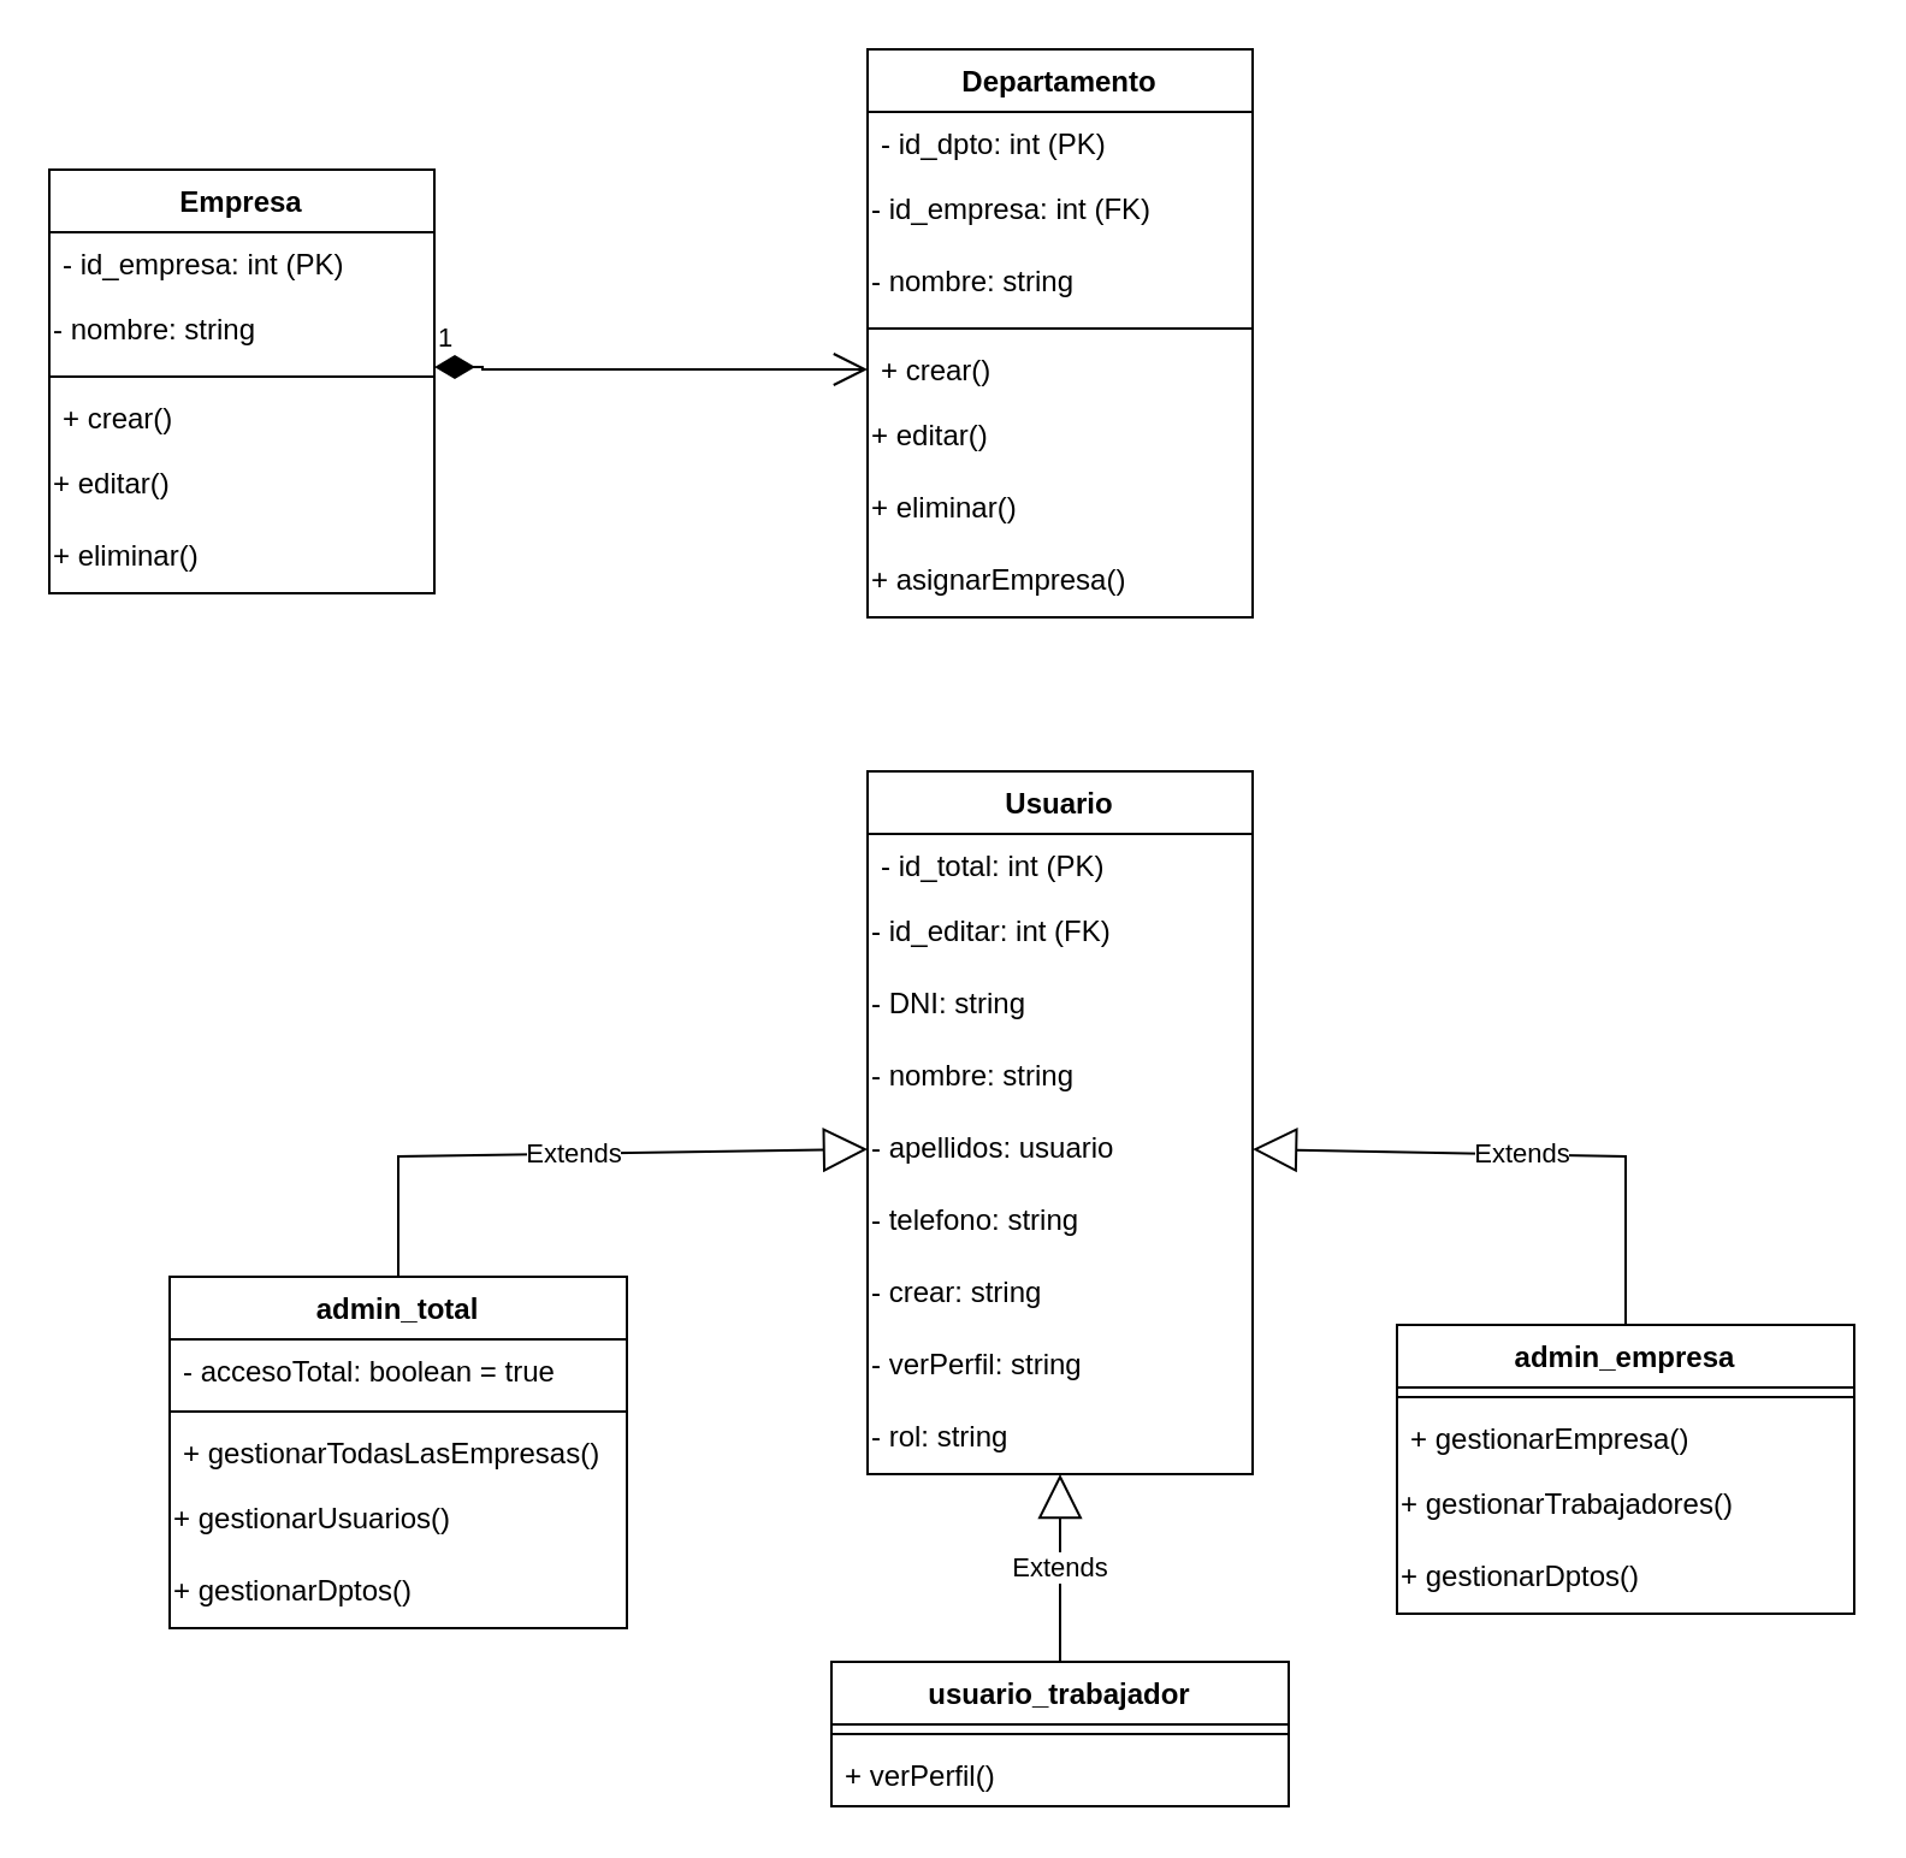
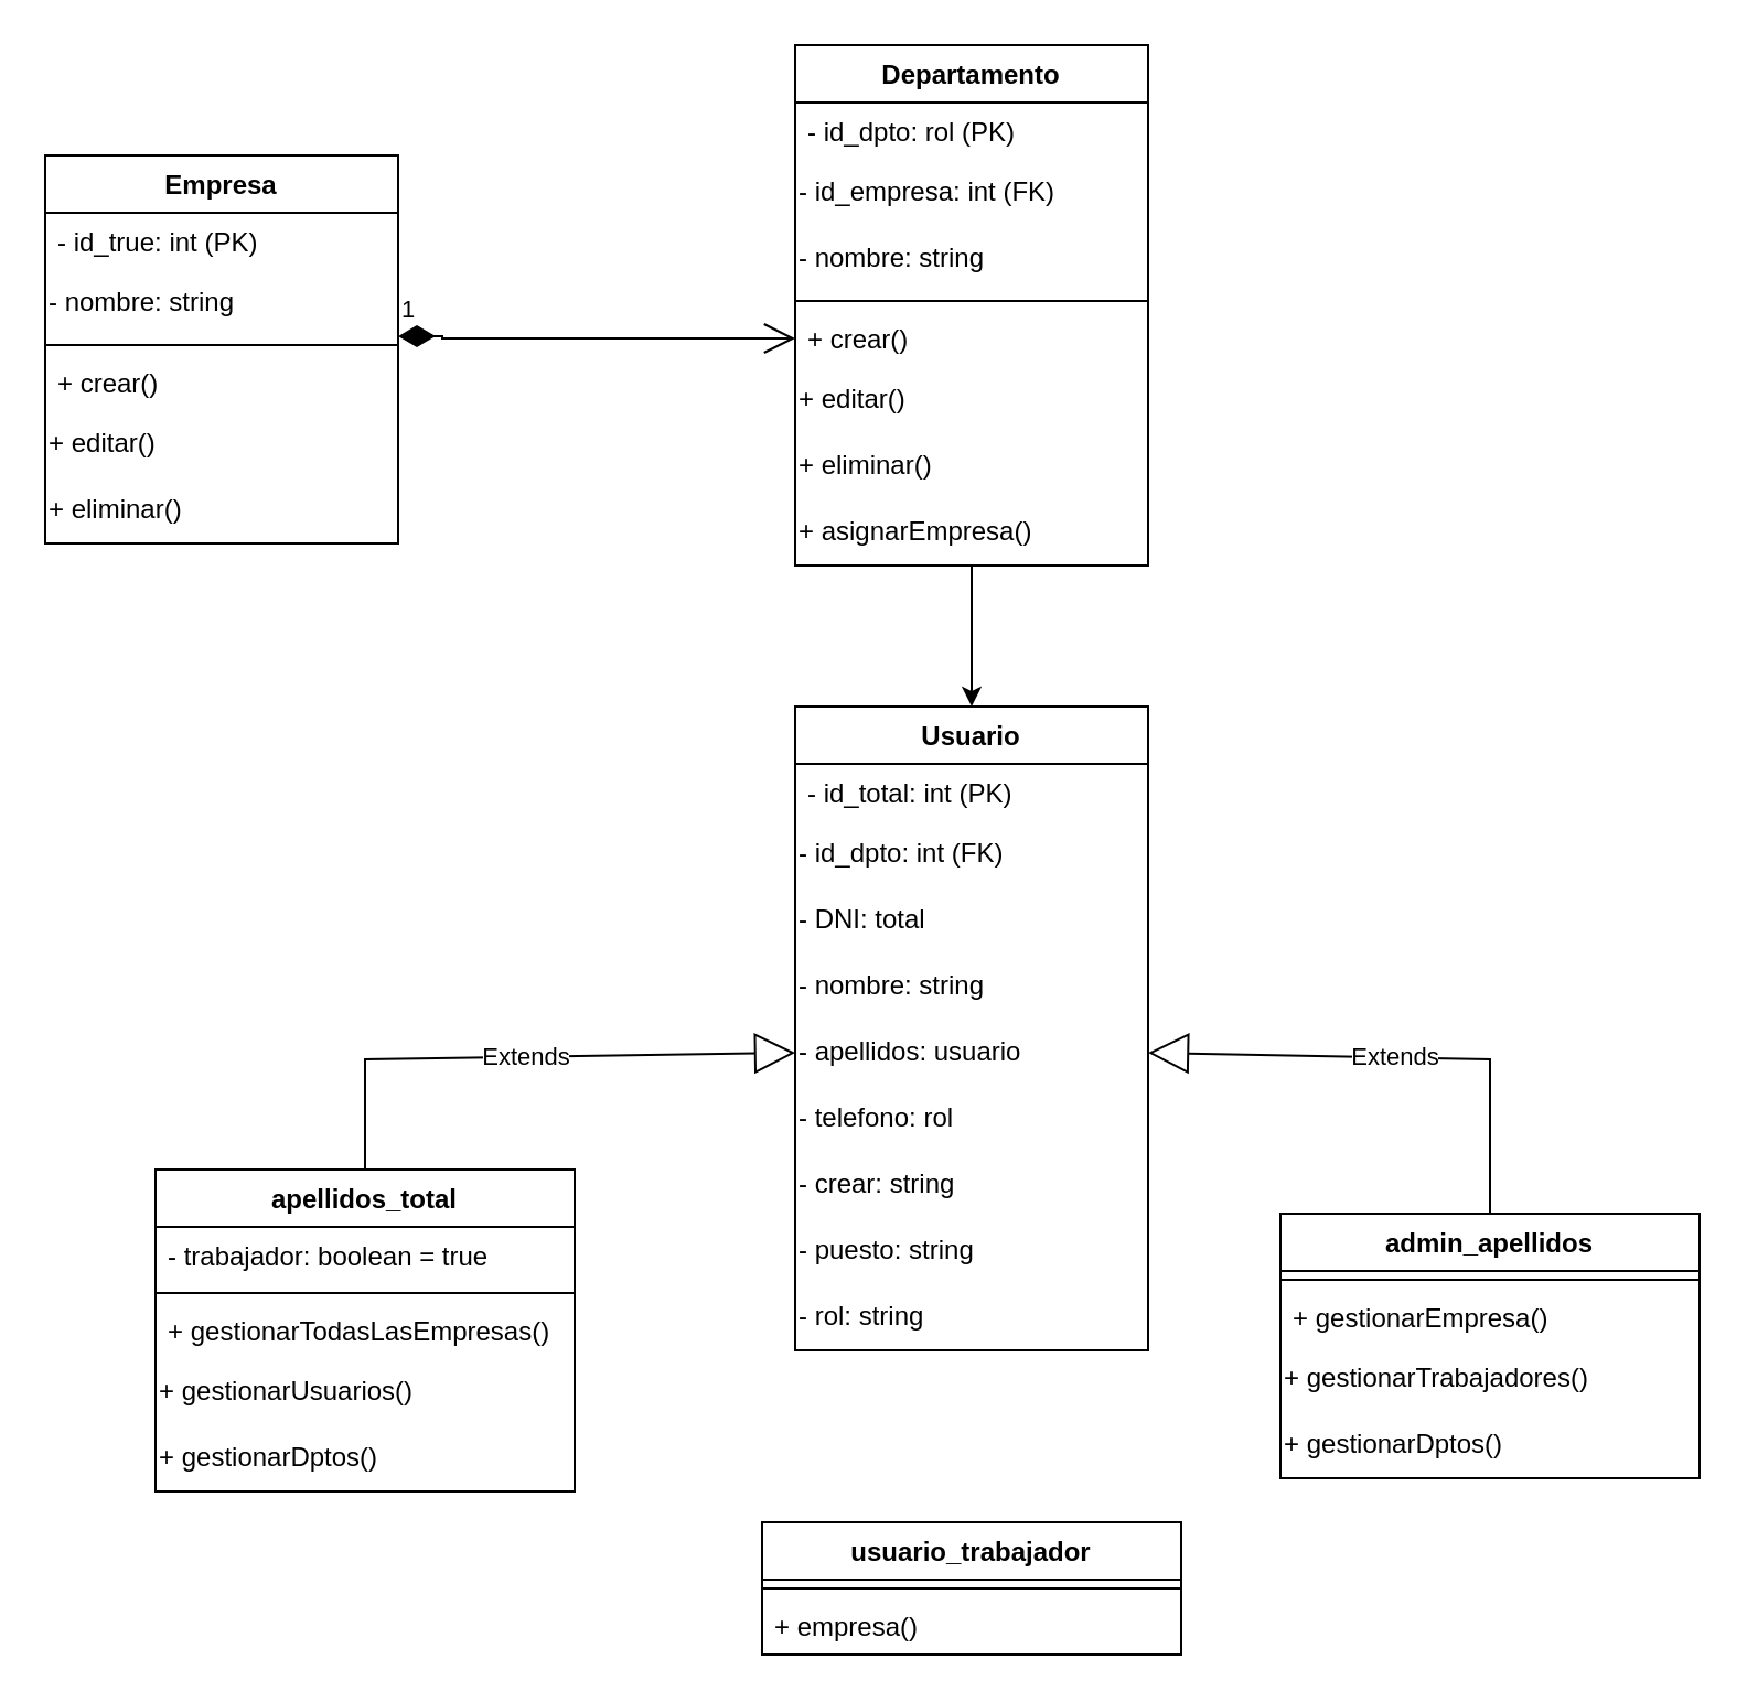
  <mxCell id="0" />
  <mxCell id="1" parent="0" />
  <mxCell id="2" value="Empresa" style="swimlane;fontStyle=1;align=center;verticalAlign=top;childLayout=stackLayout;horizontal=1;startSize=26;horizontalStack=0;resizeParent=1;resizeParentMax=0;resizeLast=0;collapsible=1;marginBottom=0;whiteSpace=wrap;html=1;" vertex="1" parent="1"><mxGeometry x="20" y="70" width="160" height="176" as="geometry" /></mxCell>
- <mxCell id="3" value="- id_empresa: int (PK)" style="text;strokeColor=none;fillColor=none;align=left;verticalAlign=top;spacingLeft=4;spacingRight=4;overflow=hidden;rotatable=0;points=[[0,0.5],[1,0.5]];portConstraint=eastwest;whiteSpace=wrap;html=1;" vertex="1" parent="2"><mxGeometry y="26" width="160" height="26" as="geometry" /></mxCell>
+ <mxCell id="3" value="- id_true: int (PK)" style="text;strokeColor=none;fillColor=none;align=left;verticalAlign=top;spacingLeft=4;spacingRight=4;overflow=hidden;rotatable=0;points=[[0,0.5],[1,0.5]];portConstraint=eastwest;whiteSpace=wrap;html=1;" vertex="1" parent="2"><mxGeometry y="26" width="160" height="26" as="geometry" /></mxCell>
  <mxCell id="4" value="- nombre: string" style="text;html=1;align=left;verticalAlign=middle;whiteSpace=wrap;rounded=0;" vertex="1" parent="2"><mxGeometry y="52" width="160" height="30" as="geometry" /></mxCell>
  <mxCell id="5" value="" style="line;strokeWidth=1;fillColor=none;align=left;verticalAlign=middle;spacingTop=-1;spacingLeft=3;spacingRight=3;rotatable=0;labelPosition=right;points=[];portConstraint=eastwest;strokeColor=inherit;" vertex="1" parent="2"><mxGeometry y="82" width="160" height="8" as="geometry" /></mxCell>
  <mxCell id="6" value="+ crear()" style="text;strokeColor=none;fillColor=none;align=left;verticalAlign=top;spacingLeft=4;spacingRight=4;overflow=hidden;rotatable=0;points=[[0,0.5],[1,0.5]];portConstraint=eastwest;whiteSpace=wrap;html=1;" vertex="1" parent="2"><mxGeometry y="90" width="160" height="26" as="geometry" /></mxCell>
  <mxCell id="7" value="+ editar()" style="text;html=1;align=left;verticalAlign=middle;whiteSpace=wrap;rounded=0;" vertex="1" parent="2"><mxGeometry y="116" width="160" height="30" as="geometry" /></mxCell>
  <mxCell id="8" value="+ eliminar()" style="text;html=1;align=left;verticalAlign=middle;whiteSpace=wrap;rounded=0;" vertex="1" parent="2"><mxGeometry y="146" width="160" height="30" as="geometry" /></mxCell>
+ <mxCell id="9" style="edgeStyle=orthogonalEdgeStyle;rounded=0;orthogonalLoop=1;jettySize=auto;html=1;entryX=0.5;entryY=0;entryDx=0;entryDy=0;" edge="1" parent="1" source="10" target="19"><mxGeometry relative="1" as="geometry" /></mxCell>
  <mxCell id="10" value="Departamento" style="swimlane;fontStyle=1;align=center;verticalAlign=top;childLayout=stackLayout;horizontal=1;startSize=26;horizontalStack=0;resizeParent=1;resizeParentMax=0;resizeLast=0;collapsible=1;marginBottom=0;whiteSpace=wrap;html=1;" vertex="1" parent="1"><mxGeometry x="360" y="20" width="160" height="236" as="geometry" /></mxCell>
- <mxCell id="11" value="- id_dpto: int (PK)" style="text;strokeColor=none;fillColor=none;align=left;verticalAlign=top;spacingLeft=4;spacingRight=4;overflow=hidden;rotatable=0;points=[[0,0.5],[1,0.5]];portConstraint=eastwest;whiteSpace=wrap;html=1;" vertex="1" parent="10"><mxGeometry y="26" width="160" height="26" as="geometry" /></mxCell>
+ <mxCell id="11" value="- id_dpto: rol (PK)" style="text;strokeColor=none;fillColor=none;align=left;verticalAlign=top;spacingLeft=4;spacingRight=4;overflow=hidden;rotatable=0;points=[[0,0.5],[1,0.5]];portConstraint=eastwest;whiteSpace=wrap;html=1;" vertex="1" parent="10"><mxGeometry y="26" width="160" height="26" as="geometry" /></mxCell>
  <mxCell id="12" value="- id_empresa: int (FK)" style="text;html=1;align=left;verticalAlign=middle;whiteSpace=wrap;rounded=0;" vertex="1" parent="10"><mxGeometry y="52" width="160" height="30" as="geometry" /></mxCell>
  <mxCell id="13" value="- nombre: string" style="text;html=1;align=left;verticalAlign=middle;whiteSpace=wrap;rounded=0;" vertex="1" parent="10"><mxGeometry y="82" width="160" height="30" as="geometry" /></mxCell>
  <mxCell id="14" value="" style="line;strokeWidth=1;fillColor=none;align=left;verticalAlign=middle;spacingTop=-1;spacingLeft=3;spacingRight=3;rotatable=0;labelPosition=right;points=[];portConstraint=eastwest;strokeColor=inherit;" vertex="1" parent="10"><mxGeometry y="112" width="160" height="8" as="geometry" /></mxCell>
  <mxCell id="15" value="+ crear()" style="text;strokeColor=none;fillColor=none;align=left;verticalAlign=top;spacingLeft=4;spacingRight=4;overflow=hidden;rotatable=0;points=[[0,0.5],[1,0.5]];portConstraint=eastwest;whiteSpace=wrap;html=1;" vertex="1" parent="10"><mxGeometry y="120" width="160" height="26" as="geometry" /></mxCell>
  <mxCell id="16" value="+ editar()" style="text;html=1;align=left;verticalAlign=middle;whiteSpace=wrap;rounded=0;" vertex="1" parent="10"><mxGeometry y="146" width="160" height="30" as="geometry" /></mxCell>
  <mxCell id="17" value="+ eliminar()" style="text;html=1;align=left;verticalAlign=middle;whiteSpace=wrap;rounded=0;" vertex="1" parent="10"><mxGeometry y="176" width="160" height="30" as="geometry" /></mxCell>
  <mxCell id="18" value="+ asignarEmpresa()" style="text;html=1;align=left;verticalAlign=middle;whiteSpace=wrap;rounded=0;" vertex="1" parent="10"><mxGeometry y="206" width="160" height="30" as="geometry" /></mxCell>
  <mxCell id="19" value="Usuario" style="swimlane;fontStyle=1;align=center;verticalAlign=top;childLayout=stackLayout;horizontal=1;startSize=26;horizontalStack=0;resizeParent=1;resizeParentMax=0;resizeLast=0;collapsible=1;marginBottom=0;whiteSpace=wrap;html=1;" vertex="1" parent="1"><mxGeometry x="360" y="320" width="160" height="292" as="geometry" /></mxCell>
  <mxCell id="20" value="- id_total: int (PK)" style="text;strokeColor=none;fillColor=none;align=left;verticalAlign=top;spacingLeft=4;spacingRight=4;overflow=hidden;rotatable=0;points=[[0,0.5],[1,0.5]];portConstraint=eastwest;whiteSpace=wrap;html=1;" vertex="1" parent="19"><mxGeometry y="26" width="160" height="26" as="geometry" /></mxCell>
- <mxCell id="21" value="- id_editar: int (FK)" style="text;html=1;align=left;verticalAlign=middle;whiteSpace=wrap;rounded=0;" vertex="1" parent="19"><mxGeometry y="52" width="160" height="30" as="geometry" /></mxCell>
- <mxCell id="22" value="- DNI: string" style="text;html=1;align=left;verticalAlign=middle;whiteSpace=wrap;rounded=0;" vertex="1" parent="19"><mxGeometry y="82" width="160" height="30" as="geometry" /></mxCell>
+ <mxCell id="21" value="- id_dpto: int (FK)" style="text;html=1;align=left;verticalAlign=middle;whiteSpace=wrap;rounded=0;" vertex="1" parent="19"><mxGeometry y="52" width="160" height="30" as="geometry" /></mxCell>
+ <mxCell id="22" value="- DNI: total" style="text;html=1;align=left;verticalAlign=middle;whiteSpace=wrap;rounded=0;" vertex="1" parent="19"><mxGeometry y="82" width="160" height="30" as="geometry" /></mxCell>
  <mxCell id="23" value="- nombre: string" style="text;html=1;align=left;verticalAlign=middle;whiteSpace=wrap;rounded=0;" vertex="1" parent="19"><mxGeometry y="112" width="160" height="30" as="geometry" /></mxCell>
  <mxCell id="24" value="- apellidos: usuario" style="text;html=1;align=left;verticalAlign=middle;whiteSpace=wrap;rounded=0;" vertex="1" parent="19"><mxGeometry y="142" width="160" height="30" as="geometry" /></mxCell>
- <mxCell id="25" value="- telefono: string" style="text;html=1;align=left;verticalAlign=middle;whiteSpace=wrap;rounded=0;" vertex="1" parent="19"><mxGeometry y="172" width="160" height="30" as="geometry" /></mxCell>
+ <mxCell id="25" value="- telefono: rol" style="text;html=1;align=left;verticalAlign=middle;whiteSpace=wrap;rounded=0;" vertex="1" parent="19"><mxGeometry y="172" width="160" height="30" as="geometry" /></mxCell>
  <mxCell id="26" value="- crear: string" style="text;html=1;align=left;verticalAlign=middle;whiteSpace=wrap;rounded=0;" vertex="1" parent="19"><mxGeometry y="202" width="160" height="30" as="geometry" /></mxCell>
- <mxCell id="27" value="- verPerfil: string" style="text;html=1;align=left;verticalAlign=middle;whiteSpace=wrap;rounded=0;" vertex="1" parent="19"><mxGeometry y="232" width="160" height="30" as="geometry" /></mxCell>
+ <mxCell id="27" value="- puesto: string" style="text;html=1;align=left;verticalAlign=middle;whiteSpace=wrap;rounded=0;" vertex="1" parent="19"><mxGeometry y="232" width="160" height="30" as="geometry" /></mxCell>
  <mxCell id="28" value="- rol: string" style="text;html=1;align=left;verticalAlign=middle;whiteSpace=wrap;rounded=0;" vertex="1" parent="19"><mxGeometry y="262" width="160" height="30" as="geometry" /></mxCell>
- <mxCell id="29" value="admin_total" style="swimlane;fontStyle=1;align=center;verticalAlign=top;childLayout=stackLayout;horizontal=1;startSize=26;horizontalStack=0;resizeParent=1;resizeParentMax=0;resizeLast=0;collapsible=1;marginBottom=0;whiteSpace=wrap;html=1;" vertex="1" parent="1"><mxGeometry x="70" y="530" width="190" height="146" as="geometry" /></mxCell>
- <mxCell id="30" value="- accesoTotal: boolean = true" style="text;strokeColor=none;fillColor=none;align=left;verticalAlign=top;spacingLeft=4;spacingRight=4;overflow=hidden;rotatable=0;points=[[0,0.5],[1,0.5]];portConstraint=eastwest;whiteSpace=wrap;html=1;" vertex="1" parent="29"><mxGeometry y="26" width="190" height="26" as="geometry" /></mxCell>
+ <mxCell id="29" value="apellidos_total" style="swimlane;fontStyle=1;align=center;verticalAlign=top;childLayout=stackLayout;horizontal=1;startSize=26;horizontalStack=0;resizeParent=1;resizeParentMax=0;resizeLast=0;collapsible=1;marginBottom=0;whiteSpace=wrap;html=1;" vertex="1" parent="1"><mxGeometry x="70" y="530" width="190" height="146" as="geometry" /></mxCell>
+ <mxCell id="30" value="- trabajador: boolean = true" style="text;strokeColor=none;fillColor=none;align=left;verticalAlign=top;spacingLeft=4;spacingRight=4;overflow=hidden;rotatable=0;points=[[0,0.5],[1,0.5]];portConstraint=eastwest;whiteSpace=wrap;html=1;" vertex="1" parent="29"><mxGeometry y="26" width="190" height="26" as="geometry" /></mxCell>
  <mxCell id="31" value="" style="line;strokeWidth=1;fillColor=none;align=left;verticalAlign=middle;spacingTop=-1;spacingLeft=3;spacingRight=3;rotatable=0;labelPosition=right;points=[];portConstraint=eastwest;strokeColor=inherit;" vertex="1" parent="29"><mxGeometry y="52" width="190" height="8" as="geometry" /></mxCell>
  <mxCell id="32" value="+ gestionarTodasLasEmpresas()" style="text;strokeColor=none;fillColor=none;align=left;verticalAlign=top;spacingLeft=4;spacingRight=4;overflow=hidden;rotatable=0;points=[[0,0.5],[1,0.5]];portConstraint=eastwest;whiteSpace=wrap;html=1;" vertex="1" parent="29"><mxGeometry y="60" width="190" height="26" as="geometry" /></mxCell>
  <mxCell id="33" value="+ gestionarUsuarios()" style="text;html=1;align=left;verticalAlign=middle;whiteSpace=wrap;rounded=0;" vertex="1" parent="29"><mxGeometry y="86" width="190" height="30" as="geometry" /></mxCell>
  <mxCell id="34" value="+ gestionarDptos()" style="text;html=1;align=left;verticalAlign=middle;whiteSpace=wrap;rounded=0;" vertex="1" parent="29"><mxGeometry y="116" width="190" height="30" as="geometry" /></mxCell>
  <mxCell id="35" value="usuario_trabajador" style="swimlane;fontStyle=1;align=center;verticalAlign=top;childLayout=stackLayout;horizontal=1;startSize=26;horizontalStack=0;resizeParent=1;resizeParentMax=0;resizeLast=0;collapsible=1;marginBottom=0;whiteSpace=wrap;html=1;" vertex="1" parent="1"><mxGeometry x="345" y="690" width="190" height="60" as="geometry" /></mxCell>
  <mxCell id="36" value="" style="line;strokeWidth=1;fillColor=none;align=left;verticalAlign=middle;spacingTop=-1;spacingLeft=3;spacingRight=3;rotatable=0;labelPosition=right;points=[];portConstraint=eastwest;strokeColor=inherit;" vertex="1" parent="35"><mxGeometry y="26" width="190" height="8" as="geometry" /></mxCell>
- <mxCell id="37" value="+ verPerfil()" style="text;strokeColor=none;fillColor=none;align=left;verticalAlign=top;spacingLeft=4;spacingRight=4;overflow=hidden;rotatable=0;points=[[0,0.5],[1,0.5]];portConstraint=eastwest;whiteSpace=wrap;html=1;" vertex="1" parent="35"><mxGeometry y="34" width="190" height="26" as="geometry" /></mxCell>
- <mxCell id="38" value="admin_empresa" style="swimlane;fontStyle=1;align=center;verticalAlign=top;childLayout=stackLayout;horizontal=1;startSize=26;horizontalStack=0;resizeParent=1;resizeParentMax=0;resizeLast=0;collapsible=1;marginBottom=0;whiteSpace=wrap;html=1;" vertex="1" parent="1"><mxGeometry x="580" y="550" width="190" height="120" as="geometry" /></mxCell>
+ <mxCell id="37" value="+ empresa()" style="text;strokeColor=none;fillColor=none;align=left;verticalAlign=top;spacingLeft=4;spacingRight=4;overflow=hidden;rotatable=0;points=[[0,0.5],[1,0.5]];portConstraint=eastwest;whiteSpace=wrap;html=1;" vertex="1" parent="35"><mxGeometry y="34" width="190" height="26" as="geometry" /></mxCell>
+ <mxCell id="38" value="admin_apellidos" style="swimlane;fontStyle=1;align=center;verticalAlign=top;childLayout=stackLayout;horizontal=1;startSize=26;horizontalStack=0;resizeParent=1;resizeParentMax=0;resizeLast=0;collapsible=1;marginBottom=0;whiteSpace=wrap;html=1;" vertex="1" parent="1"><mxGeometry x="580" y="550" width="190" height="120" as="geometry" /></mxCell>
  <mxCell id="39" value="" style="line;strokeWidth=1;fillColor=none;align=left;verticalAlign=middle;spacingTop=-1;spacingLeft=3;spacingRight=3;rotatable=0;labelPosition=right;points=[];portConstraint=eastwest;strokeColor=inherit;" vertex="1" parent="38"><mxGeometry y="26" width="190" height="8" as="geometry" /></mxCell>
  <mxCell id="40" value="+ gestionarEmpresa()" style="text;strokeColor=none;fillColor=none;align=left;verticalAlign=top;spacingLeft=4;spacingRight=4;overflow=hidden;rotatable=0;points=[[0,0.5],[1,0.5]];portConstraint=eastwest;whiteSpace=wrap;html=1;" vertex="1" parent="38"><mxGeometry y="34" width="190" height="26" as="geometry" /></mxCell>
  <mxCell id="41" value="+ gestionarTrabajadores()" style="text;html=1;align=left;verticalAlign=middle;whiteSpace=wrap;rounded=0;" vertex="1" parent="38"><mxGeometry y="60" width="190" height="30" as="geometry" /></mxCell>
  <mxCell id="42" value="+ gestionarDptos()" style="text;html=1;align=left;verticalAlign=middle;whiteSpace=wrap;rounded=0;" vertex="1" parent="38"><mxGeometry y="90" width="190" height="30" as="geometry" /></mxCell>
  <mxCell id="43" value="Extends" style="endArrow=block;endSize=16;endFill=0;html=1;rounded=0;entryX=0;entryY=0.5;entryDx=0;entryDy=0;exitX=0.5;exitY=0;exitDx=0;exitDy=0;" edge="1" parent="1" source="29" target="24"><mxGeometry width="160" relative="1" as="geometry"><mxPoint x="160" y="460" as="sourcePoint" /><mxPoint x="320" y="230" as="targetPoint" /><Array as="points"><mxPoint x="165" y="480" /></Array></mxGeometry></mxCell>
  <mxCell id="44" value="Extends" style="endArrow=block;endSize=16;endFill=0;html=1;rounded=0;entryX=1;entryY=0.5;entryDx=0;entryDy=0;exitX=0.5;exitY=0;exitDx=0;exitDy=0;" edge="1" parent="1" source="38" target="24"><mxGeometry width="160" relative="1" as="geometry"><mxPoint x="560" y="520" as="sourcePoint" /><mxPoint x="685" y="417" as="targetPoint" /><Array as="points"><mxPoint x="675" y="480" /></Array></mxGeometry></mxCell>
- <mxCell id="45" value="Extends" style="endArrow=block;endSize=16;endFill=0;html=1;rounded=0;entryX=0.5;entryY=1;entryDx=0;entryDy=0;exitX=0.5;exitY=0;exitDx=0;exitDy=0;" edge="1" parent="1" source="35" target="28"><mxGeometry width="160" relative="1" as="geometry"><mxPoint x="280" y="810" as="sourcePoint" /><mxPoint x="405" y="707" as="targetPoint" /><Array as="points" /></mxGeometry></mxCell>
  <mxCell id="46" value="1" style="endArrow=open;html=1;endSize=12;startArrow=diamondThin;startSize=14;startFill=1;edgeStyle=orthogonalEdgeStyle;align=left;verticalAlign=bottom;rounded=0;exitX=1;exitY=1;exitDx=0;exitDy=0;entryX=0;entryY=0.5;entryDx=0;entryDy=0;" edge="1" parent="1" source="4" target="15"><mxGeometry x="-1" y="3" relative="1" as="geometry"><mxPoint x="190" y="147" as="sourcePoint" /><mxPoint x="350" y="147.38" as="targetPoint" /><Array as="points"><mxPoint x="200" y="153" /></Array></mxGeometry></mxCell>
